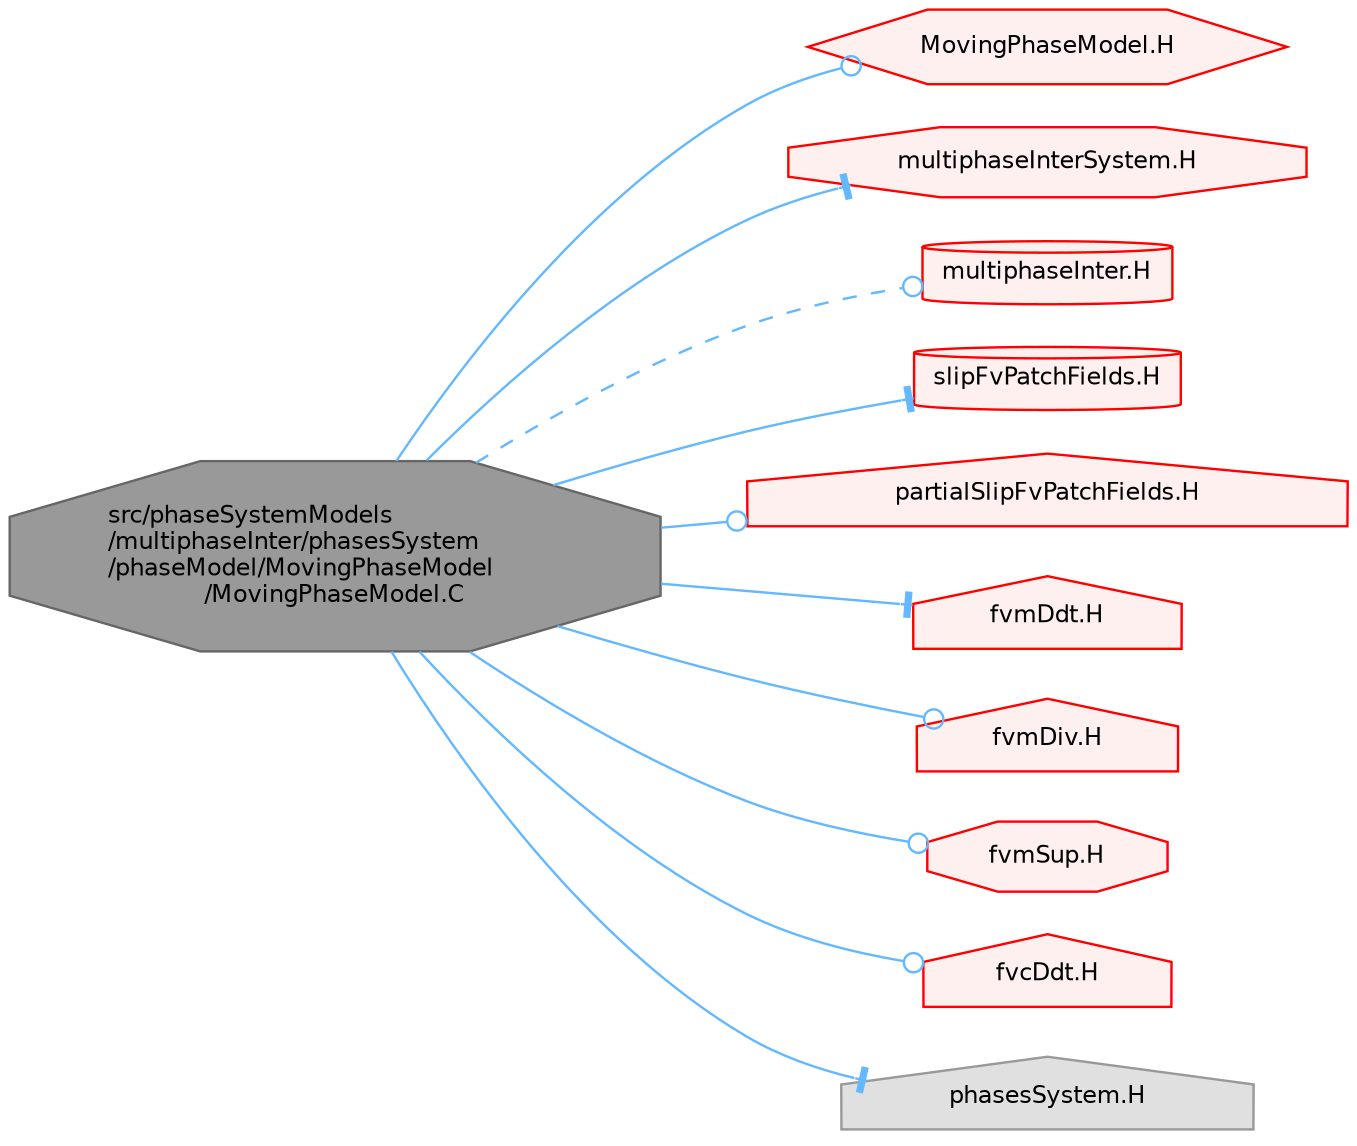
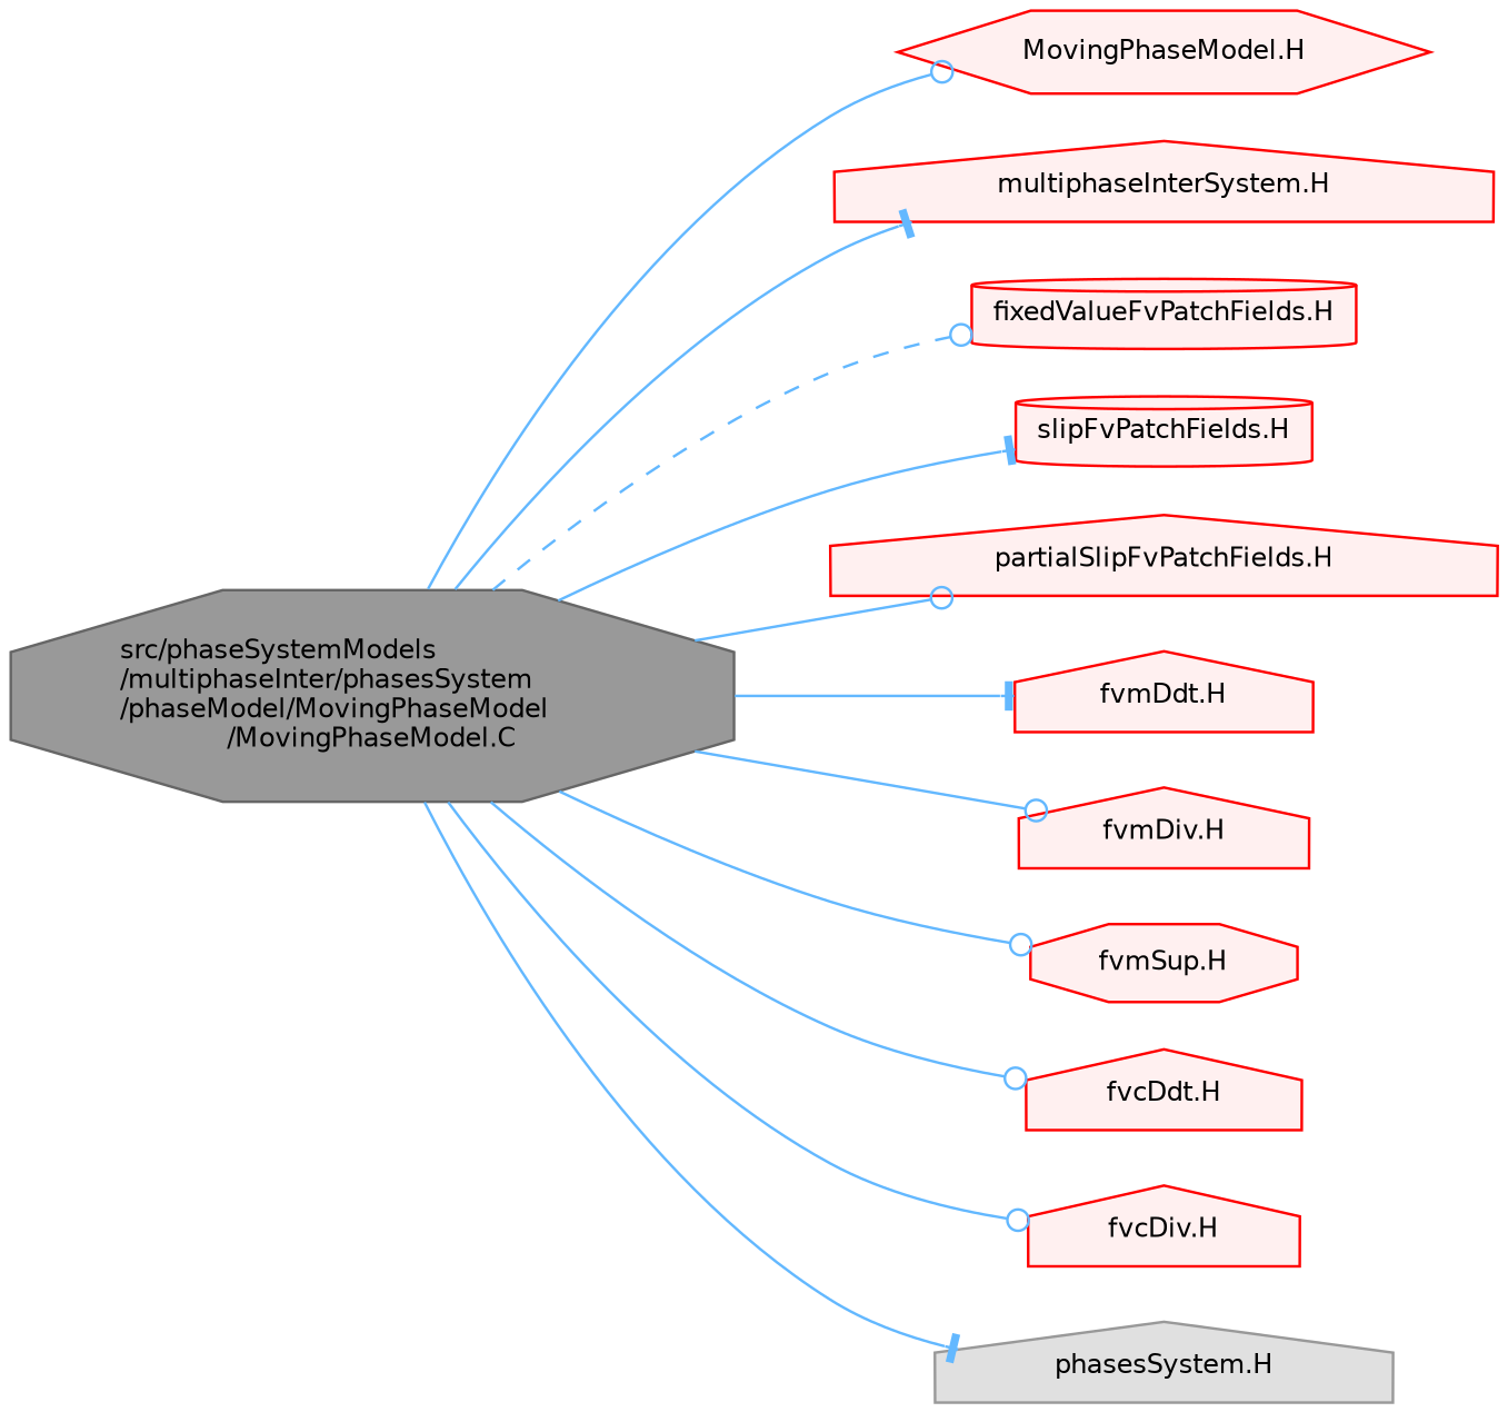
  digraph {
    rankdir=LR
    node [color=red fillcolor="#FFF0F0" fontname=Helvetica fontsize=10 shape=house style=filled]
    edge [arrowhead=odot color=steelblue1 fontname=Helvetica fontsize=10 labelfontname=Helvetica labelfontsize=10 style=solid]
    n1 [color=gray40 fillcolor=grey60 fontcolor=black height=0.2 label="src/phaseSystemModels\l/multiphaseInter/phasesSystem\l/phaseModel/MovingPhaseModel\l/MovingPhaseModel.C" shape=octagon width=0.4]
    n2 [height=0.2 label="MovingPhaseModel.H" shape=hexagon width=0.4]
-   n3 [height=0.2 label="multiphaseInterSystem.H" shape=octagon width=0.4]
-   n4 [height=0.2 label="multiphaseInter.H" shape=cylinder width=0.4]
+   n3 [height=0.2 label="multiphaseInterSystem.H" width=0.4]
+   n4 [height=0.2 label="fixedValueFvPatchFields.H" shape=cylinder width=0.4]
    n5 [height=0.2 label="slipFvPatchFields.H" shape=cylinder width=0.4]
    n6 [height=0.2 label="partialSlipFvPatchFields.H" width=0.4]
    n7 [height=0.2 label="fvmDdt.H" width=0.4]
    n8 [height=0.2 label="fvmDiv.H" width=0.4]
    n9 [height=0.2 label="fvmSup.H" shape=octagon width=0.4]
    n10 [height=0.2 label="fvcDdt.H" width=0.4]
+   n11 [height=0.2 label="fvcDiv.H" width=0.4]
    n12 [color=grey60 fillcolor="#E0E0E0" height=0.2 label="phasesSystem.H" width=0.4]
    n1 -> n2
    n1 -> n3 [arrowhead=tee]
    n1 -> n4 [style=dashed]
    n1 -> n5 [arrowhead=tee]
    n1 -> n6
    n1 -> n7 [arrowhead=tee]
    n1 -> n8
    n1 -> n9
    n1 -> n10
+   n1 -> n11
    n1 -> n12 [arrowhead=tee]
  }
